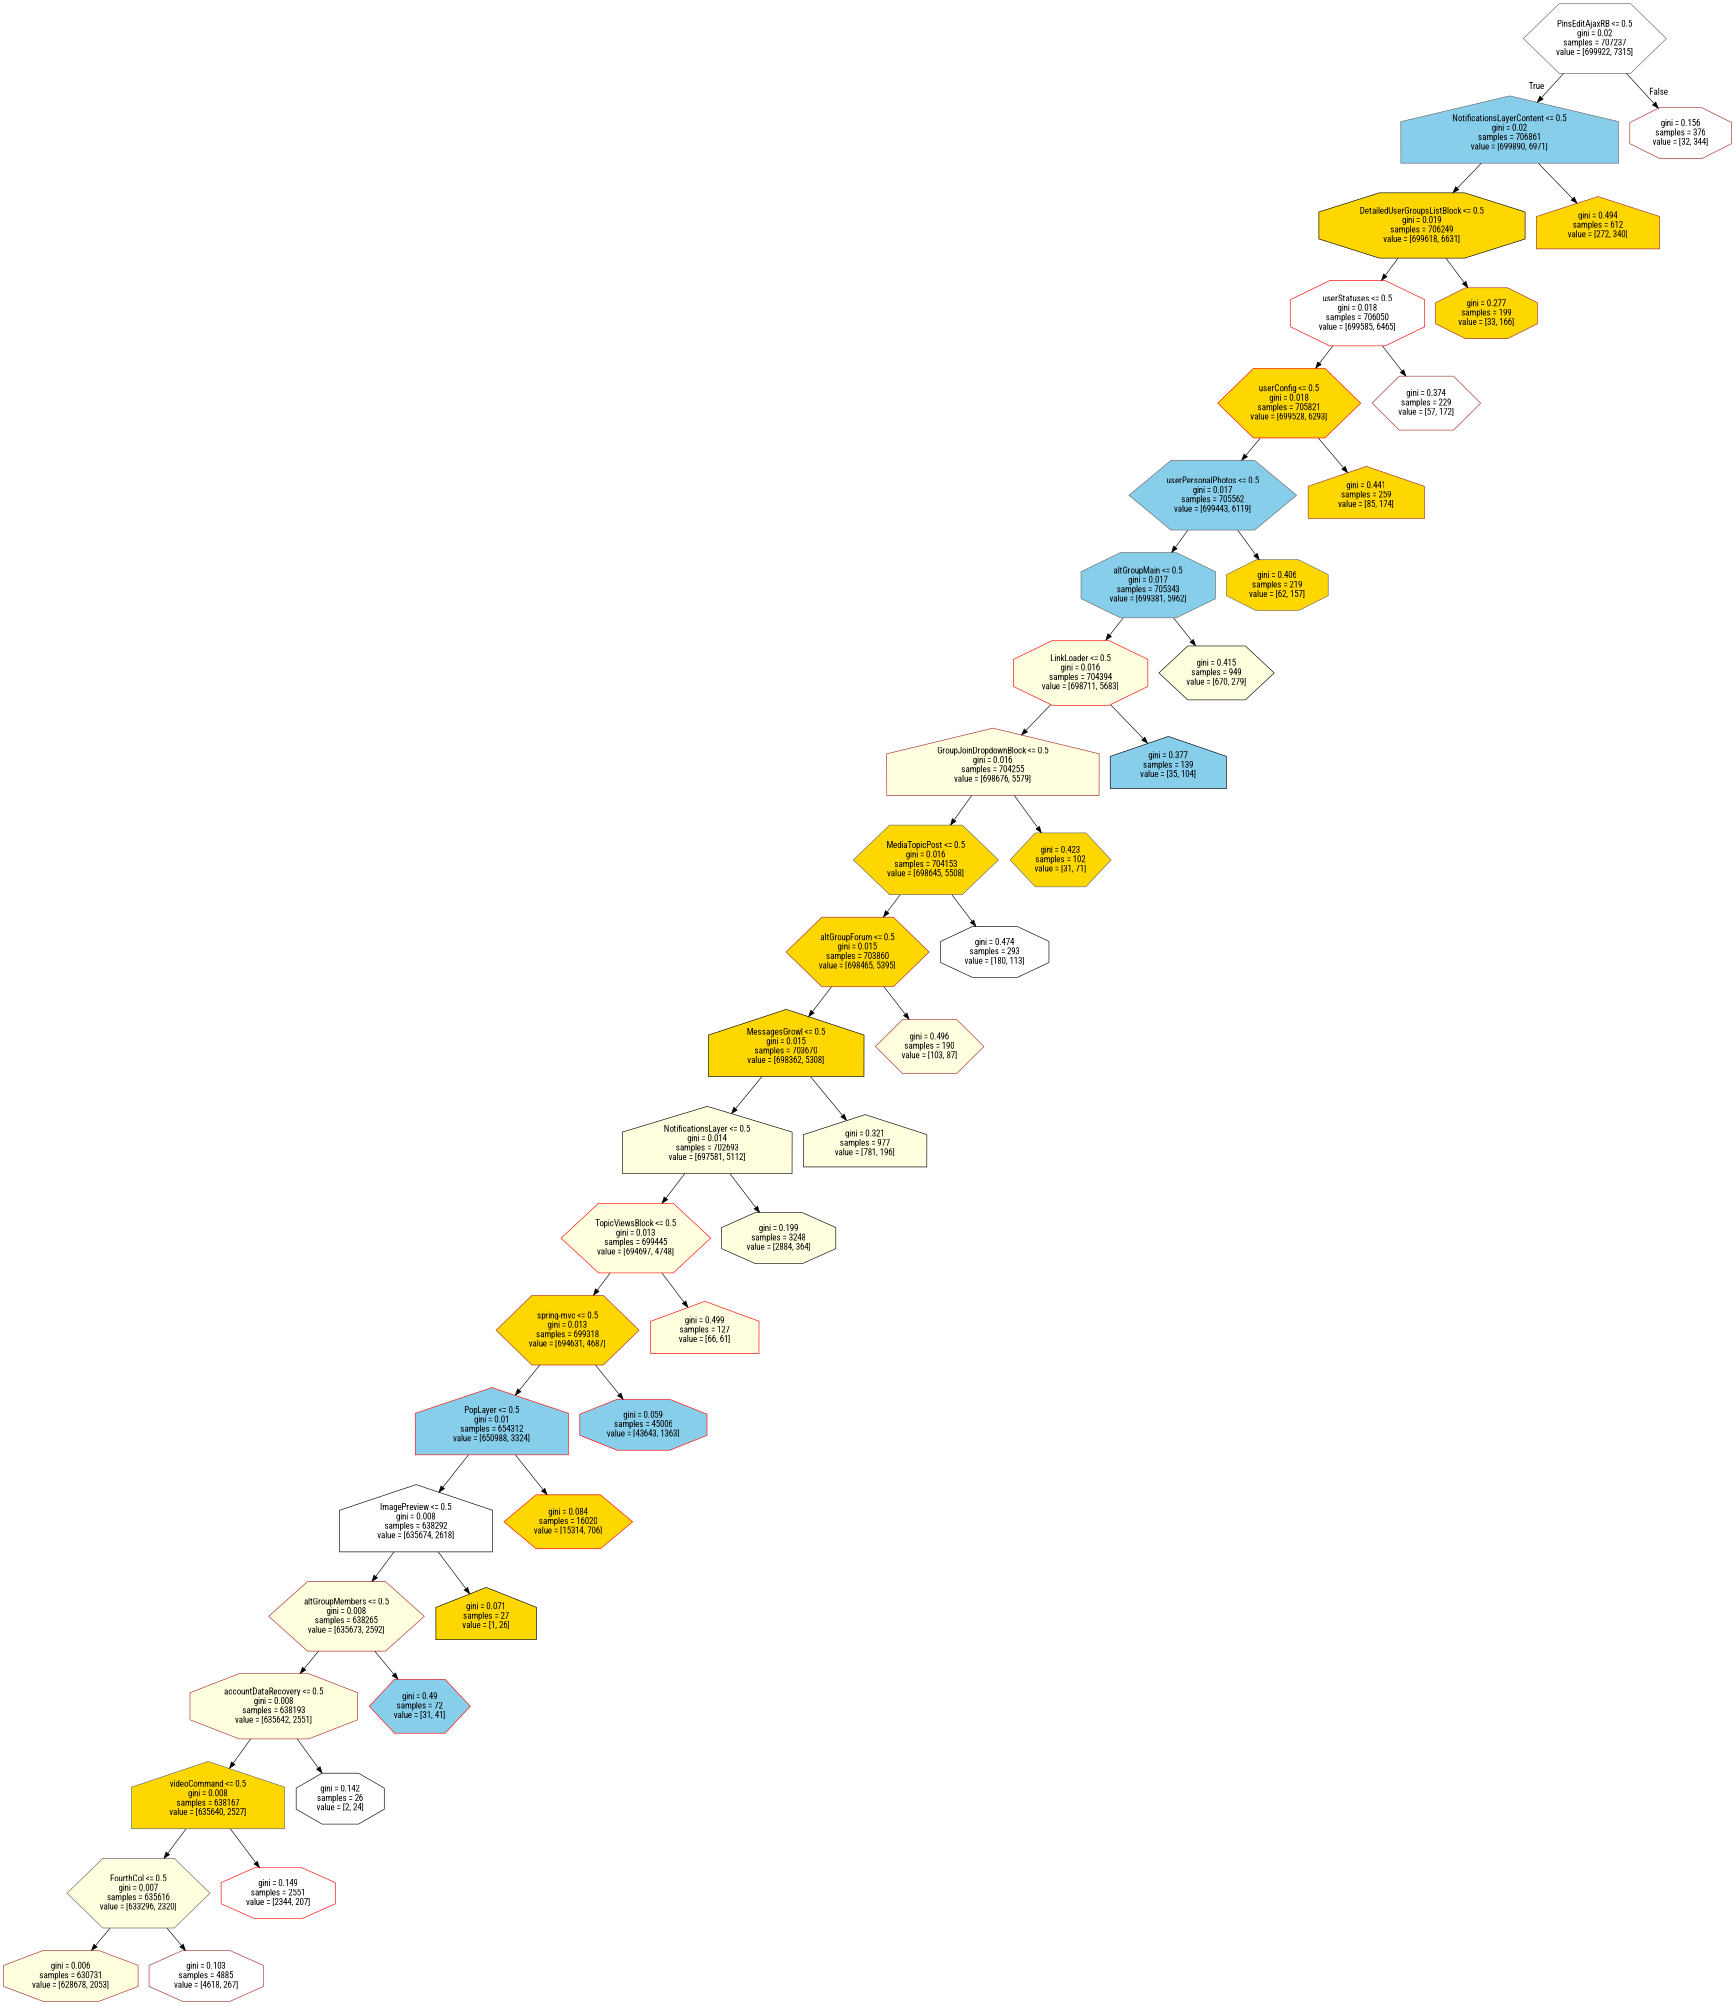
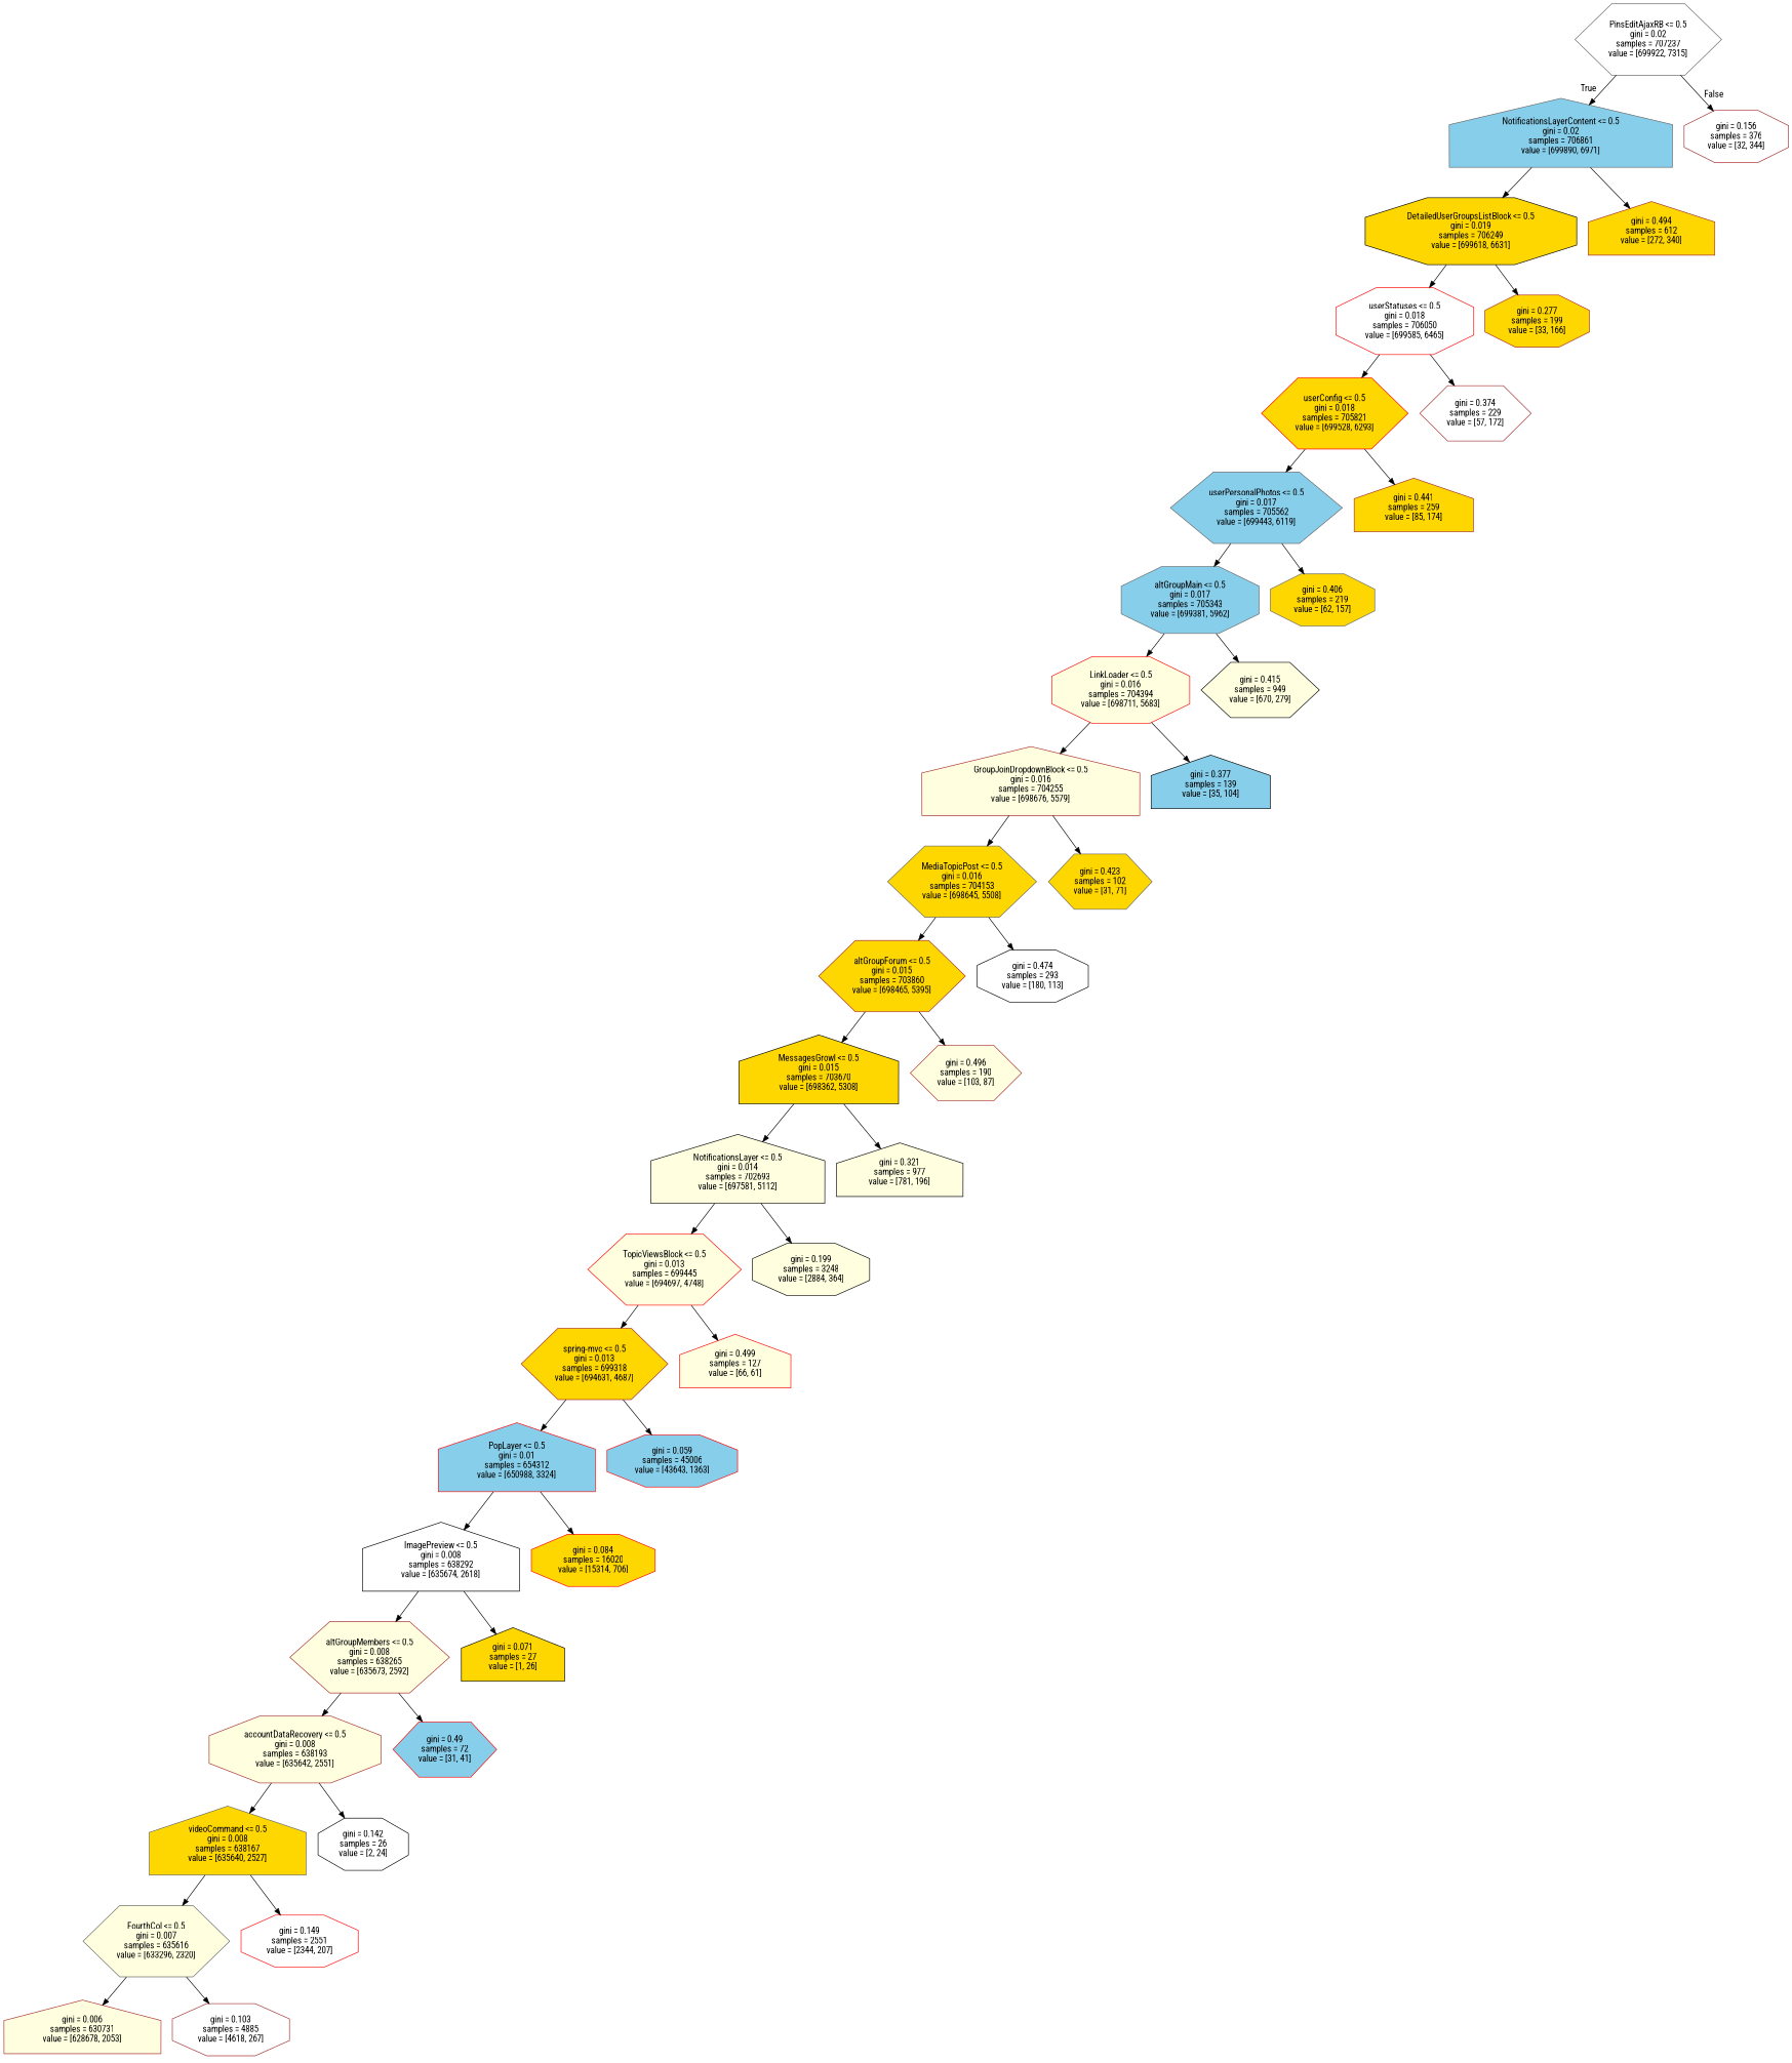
  digraph {
    fontname="Roboto Condensed"
    node [color=brown fillcolor=gold fontname="Roboto Condensed" shape=octagon style=filled]
    edge [fontname="Roboto Condensed"]
    n1 [color=gray40 fillcolor=white label="PinsEditAjaxRB <= 0.5\ngini = 0.02\nsamples = 707237\nvalue = [699922, 7315]" shape=hexagon]
    n2 [color=gray40 fillcolor=skyblue label="NotificationsLayerContent <= 0.5\ngini = 0.02\nsamples = 706861\nvalue = [699890, 6971]" shape=house]
    n3 [fillcolor=white label="gini = 0.156\nsamples = 376\nvalue = [32, 344]"]
    n4 [color=black label="DetailedUserGroupsListBlock <= 0.5\ngini = 0.019\nsamples = 706249\nvalue = [699618, 6631]"]
    n5 [label="gini = 0.494\nsamples = 612\nvalue = [272, 340]" shape=house]
    n6 [color=red fillcolor=white label="userStatuses <= 0.5\ngini = 0.018\nsamples = 706050\nvalue = [699585, 6465]"]
    n7 [label="gini = 0.277\nsamples = 199\nvalue = [33, 166]"]
    n8 [color=red label="userConfig <= 0.5\ngini = 0.018\nsamples = 705821\nvalue = [699528, 6293]" shape=hexagon]
    n9 [fillcolor=white label="gini = 0.374\nsamples = 229\nvalue = [57, 172]" shape=hexagon]
    n10 [color=gray40 fillcolor=skyblue label="userPersonalPhotos <= 0.5\ngini = 0.017\nsamples = 705562\nvalue = [699443, 6119]" shape=hexagon]
    n11 [label="gini = 0.441\nsamples = 259\nvalue = [85, 174]" shape=house]
    n12 [color=gray40 fillcolor=skyblue label="altGroupMain <= 0.5\ngini = 0.017\nsamples = 705343\nvalue = [699381, 5962]"]
    n13 [color=gray40 label="gini = 0.406\nsamples = 219\nvalue = [62, 157]"]
    n14 [color=red fillcolor=lightyellow label="LinkLoader <= 0.5\ngini = 0.016\nsamples = 704394\nvalue = [698711, 5683]"]
    n15 [color=black fillcolor=lightyellow label="gini = 0.415\nsamples = 949\nvalue = [670, 279]" shape=hexagon]
    n16 [fillcolor=lightyellow label="GroupJoinDropdownBlock <= 0.5\ngini = 0.016\nsamples = 704255\nvalue = [698676, 5579]" shape=house]
    n17 [color=black fillcolor=skyblue label="gini = 0.377\nsamples = 139\nvalue = [35, 104]" shape=house]
    n18 [color=gray40 label="MediaTopicPost <= 0.5\ngini = 0.016\nsamples = 704153\nvalue = [698645, 5508]" shape=hexagon]
    n19 [color=gray40 label="gini = 0.423\nsamples = 102\nvalue = [31, 71]" shape=hexagon]
    n20 [label="altGroupForum <= 0.5\ngini = 0.015\nsamples = 703860\nvalue = [698465, 5395]" shape=hexagon]
    n21 [color=black fillcolor=white label="gini = 0.474\nsamples = 293\nvalue = [180, 113]"]
    n22 [color=black label="MessagesGrowl <= 0.5\ngini = 0.015\nsamples = 703670\nvalue = [698362, 5308]" shape=house]
    n23 [fillcolor=lightyellow label="gini = 0.496\nsamples = 190\nvalue = [103, 87]" shape=hexagon]
    n24 [color=black fillcolor=lightyellow label="NotificationsLayer <= 0.5\ngini = 0.014\nsamples = 702693\nvalue = [697581, 5112]" shape=house]
    n25 [color=black fillcolor=lightyellow label="gini = 0.321\nsamples = 977\nvalue = [781, 196]" shape=house]
    n26 [color=red fillcolor=lightyellow label="TopicViewsBlock <= 0.5\ngini = 0.013\nsamples = 699445\nvalue = [694697, 4748]" shape=hexagon]
    n27 [color=black fillcolor=lightyellow label="gini = 0.199\nsamples = 3248\nvalue = [2884, 364]"]
    n28 [label="spring-mvc <= 0.5\ngini = 0.013\nsamples = 699318\nvalue = [694631, 4687]" shape=hexagon]
    n29 [color=red fillcolor=lightyellow label="gini = 0.499\nsamples = 127\nvalue = [66, 61]" shape=house]
    n30 [color=red fillcolor=skyblue label="PopLayer <= 0.5\ngini = 0.01\nsamples = 654312\nvalue = [650988, 3324]" shape=house]
    n31 [color=red fillcolor=skyblue label="gini = 0.059\nsamples = 45006\nvalue = [43643, 1363]"]
    n32 [color=black fillcolor=white label="ImagePreview <= 0.5\ngini = 0.008\nsamples = 638292\nvalue = [635674, 2618]" shape=house]
-   n33 [color=red label="gini = 0.084\nsamples = 16020\nvalue = [15314, 706]" shape=hexagon]
+   n33 [color=red label="gini = 0.084\nsamples = 16020\nvalue = [15314, 706]"]
    n34 [fillcolor=lightyellow label="altGroupMembers <= 0.5\ngini = 0.008\nsamples = 638265\nvalue = [635673, 2592]" shape=hexagon]
    n35 [color=black label="gini = 0.071\nsamples = 27\nvalue = [1, 26]" shape=house]
    n36 [fillcolor=lightyellow label="accountDataRecovery <= 0.5\ngini = 0.008\nsamples = 638193\nvalue = [635642, 2551]"]
    n37 [color=red fillcolor=skyblue label="gini = 0.49\nsamples = 72\nvalue = [31, 41]" shape=hexagon]
    n38 [color=gray40 label="videoCommand <= 0.5\ngini = 0.008\nsamples = 638167\nvalue = [635640, 2527]" shape=house]
    n39 [color=black fillcolor=white label="gini = 0.142\nsamples = 26\nvalue = [2, 24]"]
    n40 [color=gray40 fillcolor=lightyellow label="FourthCol <= 0.5\ngini = 0.007\nsamples = 635616\nvalue = [633296, 2320]" shape=hexagon]
    n41 [color=red fillcolor=white label="gini = 0.149\nsamples = 2551\nvalue = [2344, 207]"]
-   n42 [fillcolor=lightyellow label="gini = 0.006\nsamples = 630731\nvalue = [628678, 2053]"]
+   n42 [fillcolor=lightyellow label="gini = 0.006\nsamples = 630731\nvalue = [628678, 2053]" shape=house]
    n43 [fillcolor=white label="gini = 0.103\nsamples = 4885\nvalue = [4618, 267]"]
    n1 -> n2 [headlabel=True labelangle=45 labeldistance=2.5]
    n1 -> n3 [headlabel=False labelangle=-45 labeldistance=2.5]
    n2 -> n4
    n2 -> n5
    n4 -> n6
    n4 -> n7
    n6 -> n8
    n6 -> n9
    n8 -> n10
    n8 -> n11
    n10 -> n12
    n10 -> n13
    n12 -> n14
    n12 -> n15
    n14 -> n16
    n14 -> n17
    n16 -> n18
    n16 -> n19
    n18 -> n20
    n18 -> n21
    n20 -> n22
    n20 -> n23
    n22 -> n24
    n22 -> n25
    n24 -> n26
    n24 -> n27
    n26 -> n28
    n26 -> n29
    n28 -> n30
    n28 -> n31
    n30 -> n32
    n30 -> n33
    n32 -> n34
    n32 -> n35
    n34 -> n36
    n34 -> n37
    n36 -> n38
    n36 -> n39
    n38 -> n40
    n38 -> n41
    n40 -> n42
    n40 -> n43
  }
